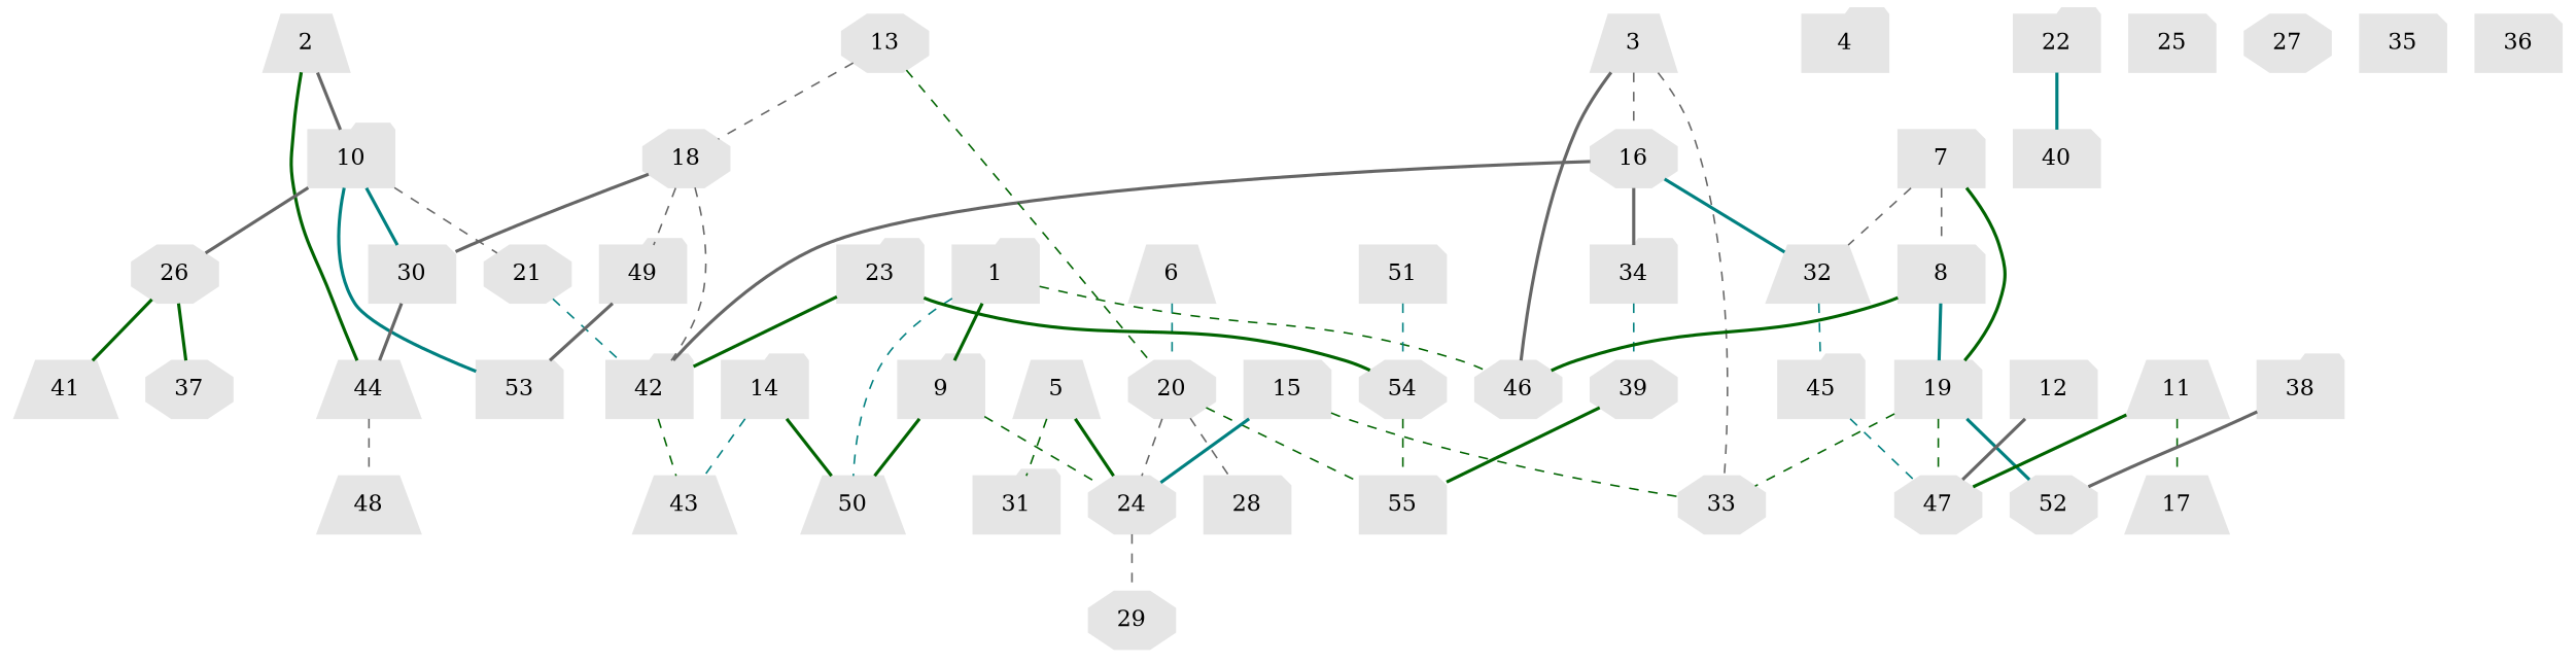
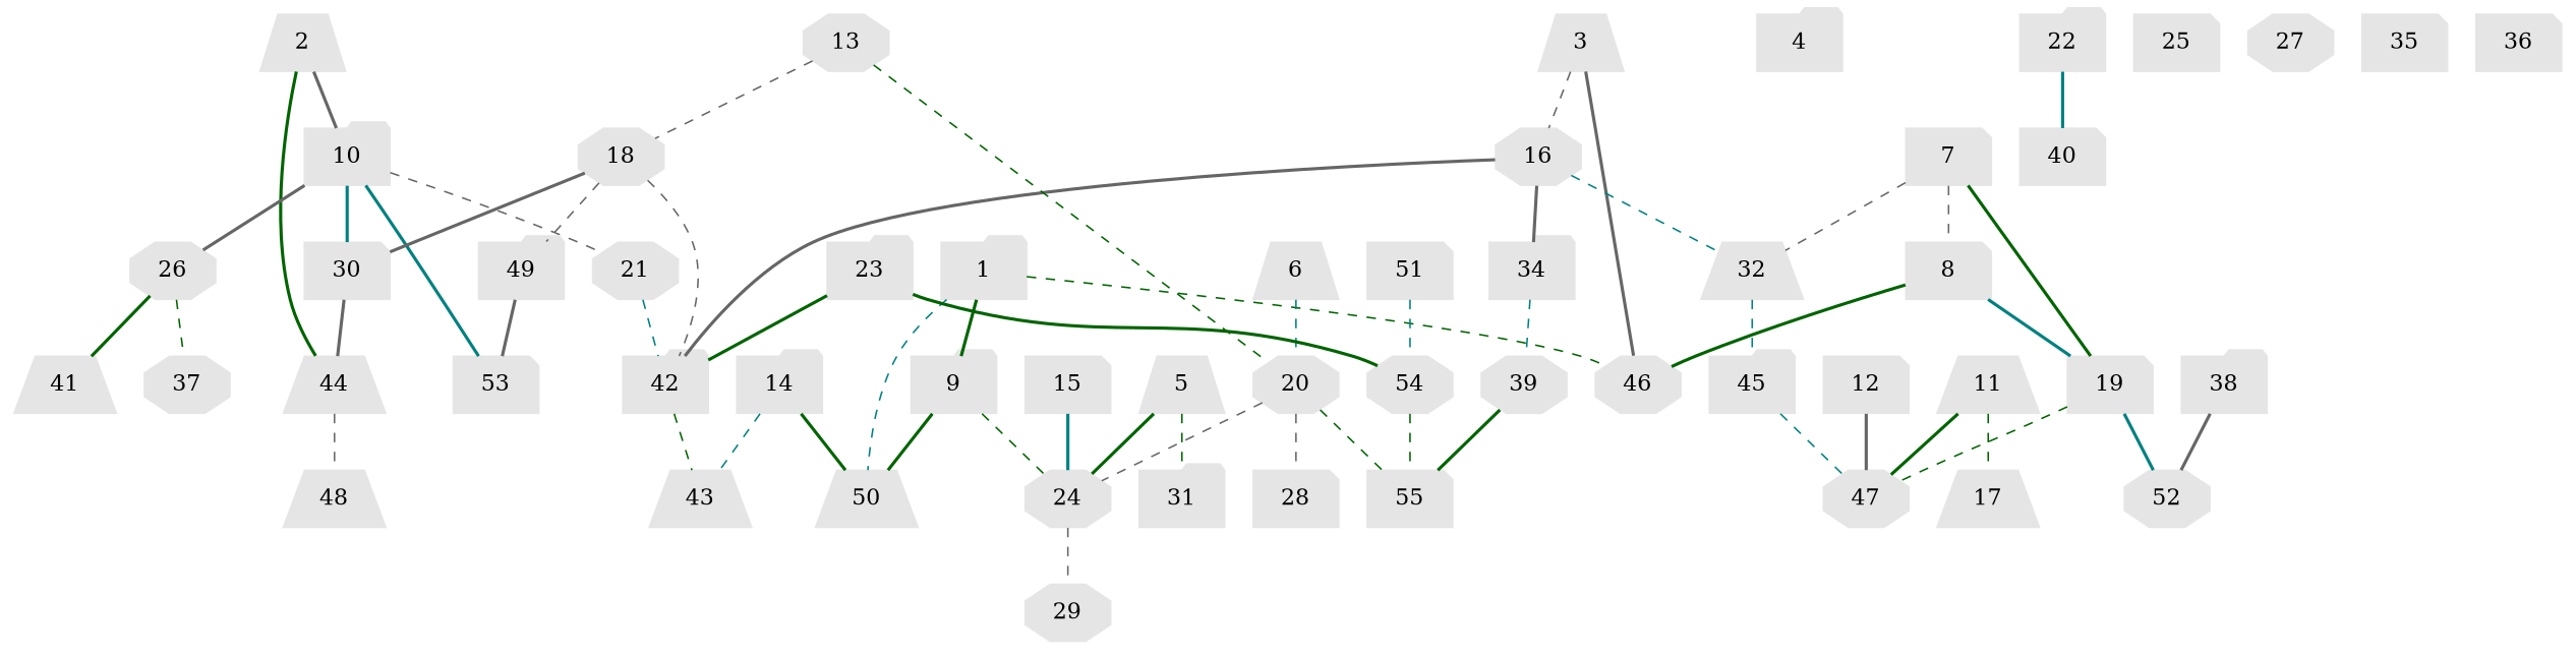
  graph {
    node [color=gray90 shape=octagon style=filled]
    edge [color=darkgreen style=dashed]
    1 [shape=folder]
    9 [shape=folder]
    46
    50 [shape=trapezium]
    24
    2 [shape=trapezium]
    10 [shape=folder]
    44 [shape=trapezium]
    21
    26
    30 [shape=note]
    53 [shape=note]
    48 [shape=trapezium]
    3 [shape=trapezium]
    16
-   33
    32 [shape=trapezium]
    34 [shape=folder]
    42 [shape=folder]
    4 [shape=folder]
    5 [shape=trapezium]
    31 [shape=folder]
    29
    28 [shape=note]
    6 [shape=trapezium]
    20
    55 [shape=note]
    7 [shape=note]
    8 [shape=note]
    19 [shape=note]
    47
    52
    45 [shape=folder]
    37
    41 [shape=trapezium]
    11 [shape=trapezium]
    17 [shape=trapezium]
    12 [shape=note]
    13
    18
    49 [shape=folder]
    14 [shape=folder]
    43 [shape=trapezium]
    15 [shape=note]
    39
    22 [shape=folder]
    40 [shape=note]
    23 [shape=folder]
    54
    25 [shape=note]
    27
    35 [shape=note]
    36 [shape=note]
    38 [shape=folder]
    51 [shape=note]
    1 -- 9 [style=bold]
    1 -- 46
    1 -- 50 [color=teal]
    9 -- 50 [style=bold]
    9 -- 24
    24 -- 29 [color=gray40]
    2 -- 10 [color=gray40 style=bold]
    2 -- 44 [style=bold]
    10 -- 21 [color=gray40]
    10 -- 26 [color=gray40 style=bold]
    10 -- 30 [color=teal style=bold]
    10 -- 53 [color=teal style=bold]
    44 -- 48 [color=gray40]
    21 -- 42 [color=teal]
-   26 -- 37 [style=bold]
+   26 -- 37
    26 -- 41 [style=bold]
    30 -- 44 [color=gray40 style=bold]
    3 -- 46 [color=gray40 style=bold]
    3 -- 16 [color=gray40]
-   3 -- 33 [color=gray40]
-   16 -- 32 [color=teal style=bold]
+   16 -- 32 [color=teal]
    16 -- 34 [color=gray40 style=bold]
    16 -- 42 [color=gray40 style=bold]
    32 -- 45 [color=teal]
    34 -- 39 [color=teal]
    42 -- 43
    5 -- 24 [style=bold]
    5 -- 31
    6 -- 20 [color=teal]
    20 -- 24 [color=gray40]
    20 -- 28 [color=gray40]
    20 -- 55
    7 -- 32 [color=gray40]
    7 -- 8 [color=gray40]
    7 -- 19 [style=bold]
    8 -- 46 [style=bold]
    8 -- 19 [color=teal style=bold]
-   19 -- 33
    19 -- 47
    19 -- 52 [color=teal style=bold]
    45 -- 47 [color=teal]
    11 -- 47 [style=bold]
    11 -- 17
    12 -- 47 [color=gray40 style=bold]
    13 -- 20
    13 -- 18 [color=gray40]
    18 -- 30 [color=gray40 style=bold]
    18 -- 42 [color=gray40]
    18 -- 49 [color=gray40]
    49 -- 53 [color=gray40 style=bold]
    14 -- 50 [style=bold]
    14 -- 43 [color=teal]
    15 -- 24 [color=teal style=bold]
-   15 -- 33
    39 -- 55 [style=bold]
    22 -- 40 [color=teal style=bold]
    23 -- 42 [style=bold]
    23 -- 54 [style=bold]
    54 -- 55
    38 -- 52 [color=gray40 style=bold]
    51 -- 54 [color=teal]
  }
